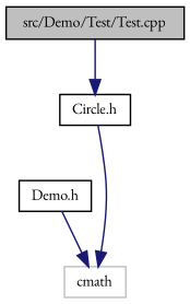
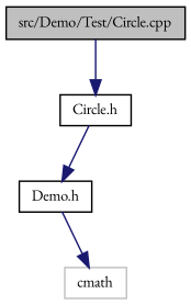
  digraph {
    fontname="EB Garamond"
    node [color=black fillcolor=white fontname="EB Garamond" fontsize=10 shape=record style=filled]
    edge [color=midnightblue fontname="EB Garamond" fontsize=10 labelfontname=Helvetica labelfontsize=10 style=solid]
-   n1 [fillcolor=grey75 fontcolor=black height=0.2 label="src/Demo/Test/Test.cpp" width=0.4]
+   n1 [fillcolor=grey75 fontcolor=black height=0.2 label="src/Demo/Test/Circle.cpp" width=0.4]
    n2 [height=0.2 label="Circle.h" width=0.4]
    n3 [height=0.2 label="Demo.h" width=0.4]
    n4 [color=grey75 height=0.2 label=cmath width=0.4]
    n1 -> n2
-   n2 -> n4
+   n2 -> n3
    n3 -> n4
  }
